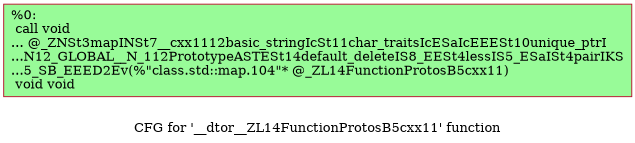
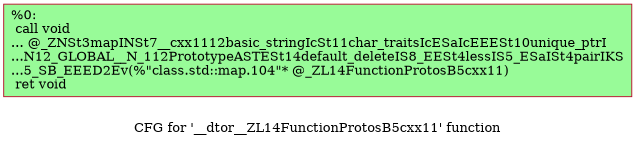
  digraph {
    label="CFG for '__dtor__ZL14FunctionProtosB5cxx11' function"
-   n1 [color="#b70d28ff" fillcolor=palegreen label="{%0:\l  call void\l... @_ZNSt3mapINSt7__cxx1112basic_stringIcSt11char_traitsIcESaIcEEESt10unique_ptrI\l...N12_GLOBAL__N_112PrototypeASTESt14default_deleteIS8_EESt4lessIS5_ESaISt4pairIKS\l...5_SB_EEED2Ev(%\"class.std::map.104\"* @_ZL14FunctionProtosB5cxx11)\l  void void\l}" shape=record style=filled]
+   n1 [color="#b70d28ff" fillcolor=palegreen label="{%0:\l  call void\l... @_ZNSt3mapINSt7__cxx1112basic_stringIcSt11char_traitsIcESaIcEEESt10unique_ptrI\l...N12_GLOBAL__N_112PrototypeASTESt14default_deleteIS8_EESt4lessIS5_ESaISt4pairIKS\l...5_SB_EEED2Ev(%\"class.std::map.104\"* @_ZL14FunctionProtosB5cxx11)\l  ret void\l}" shape=record style=filled]
  }
